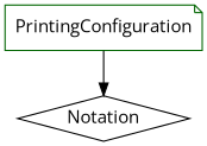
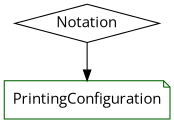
  digraph {
    fontname="Open Sans"
    node [style=filled fillcolor=white fontname="Open Sans"]
    n1 [color=darkgreen label=PrintingConfiguration shape=note]
    Notation [shape=diamond]
-   n1 -> Notation [fontname="Open Sans"]
+   Notation -> n1 [fontname="Open Sans"]
  }
